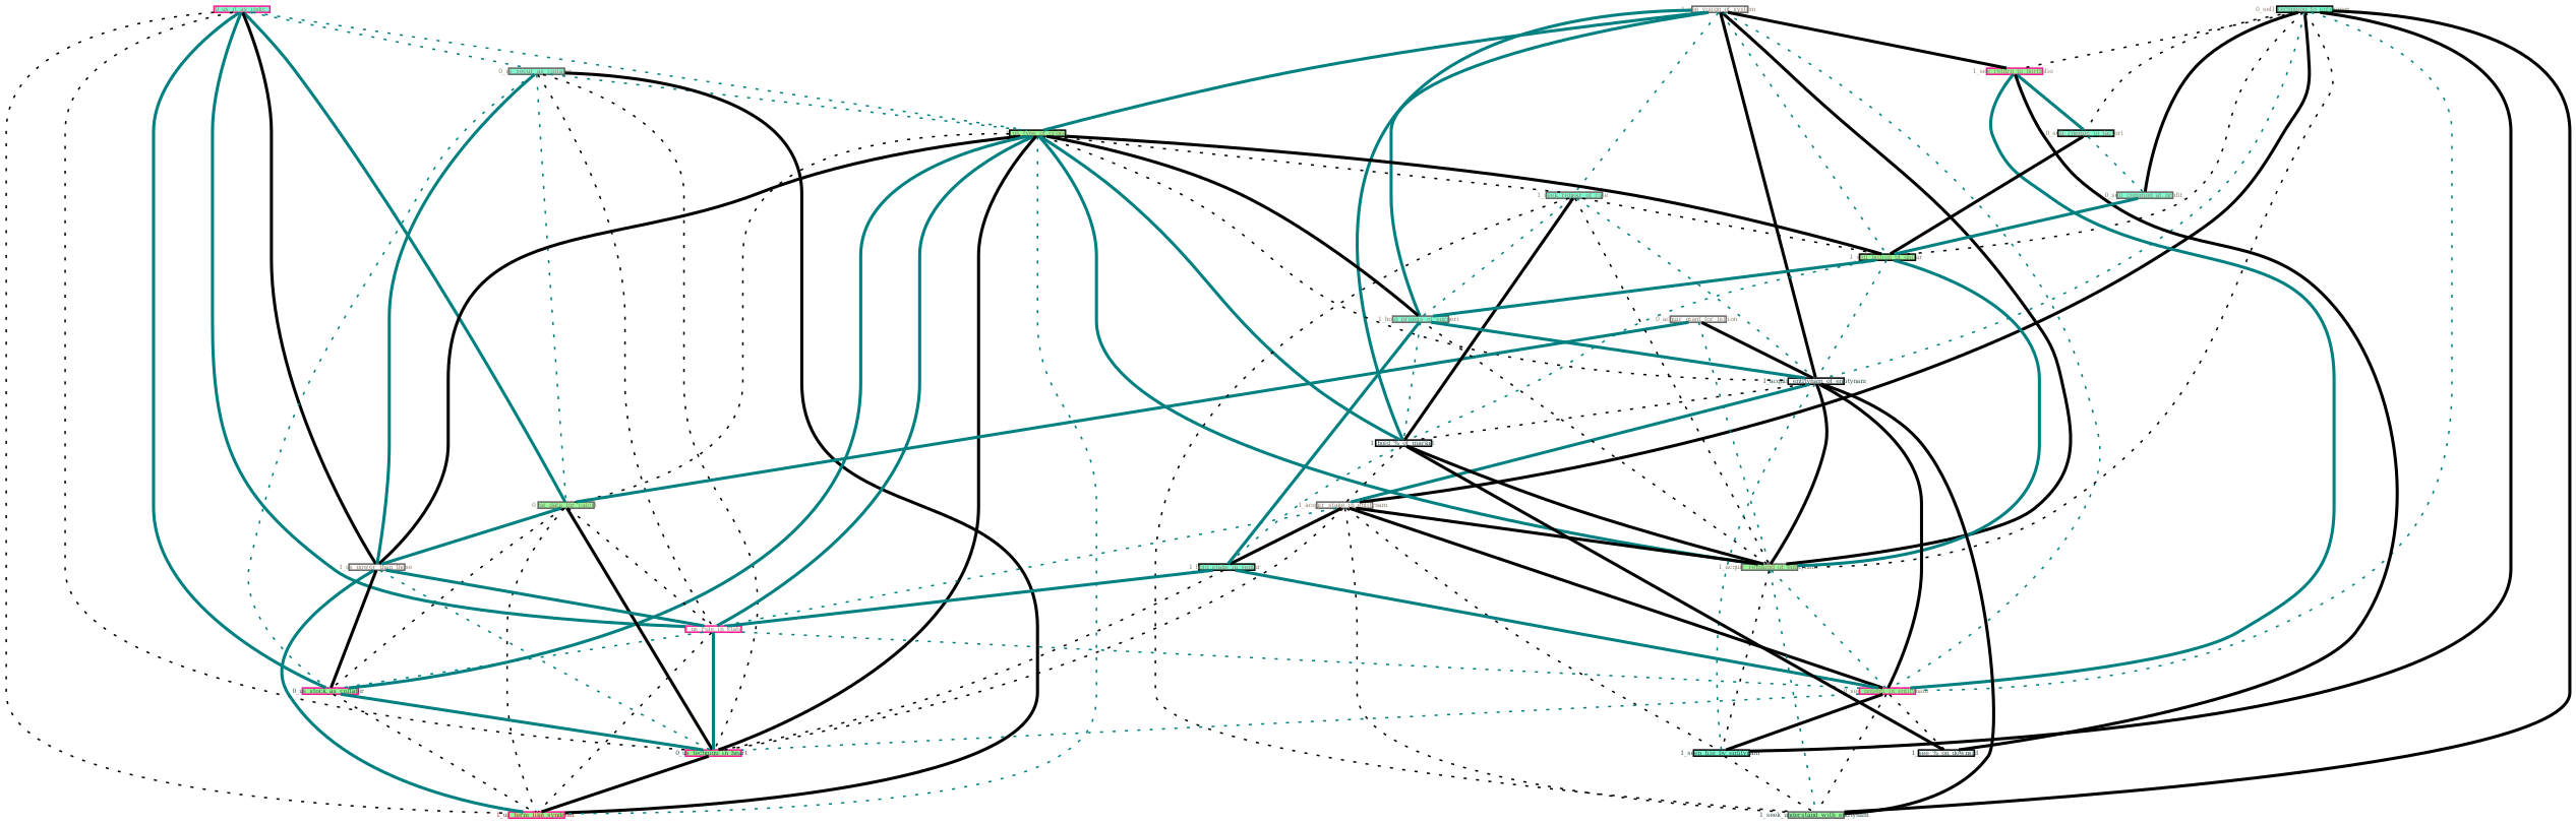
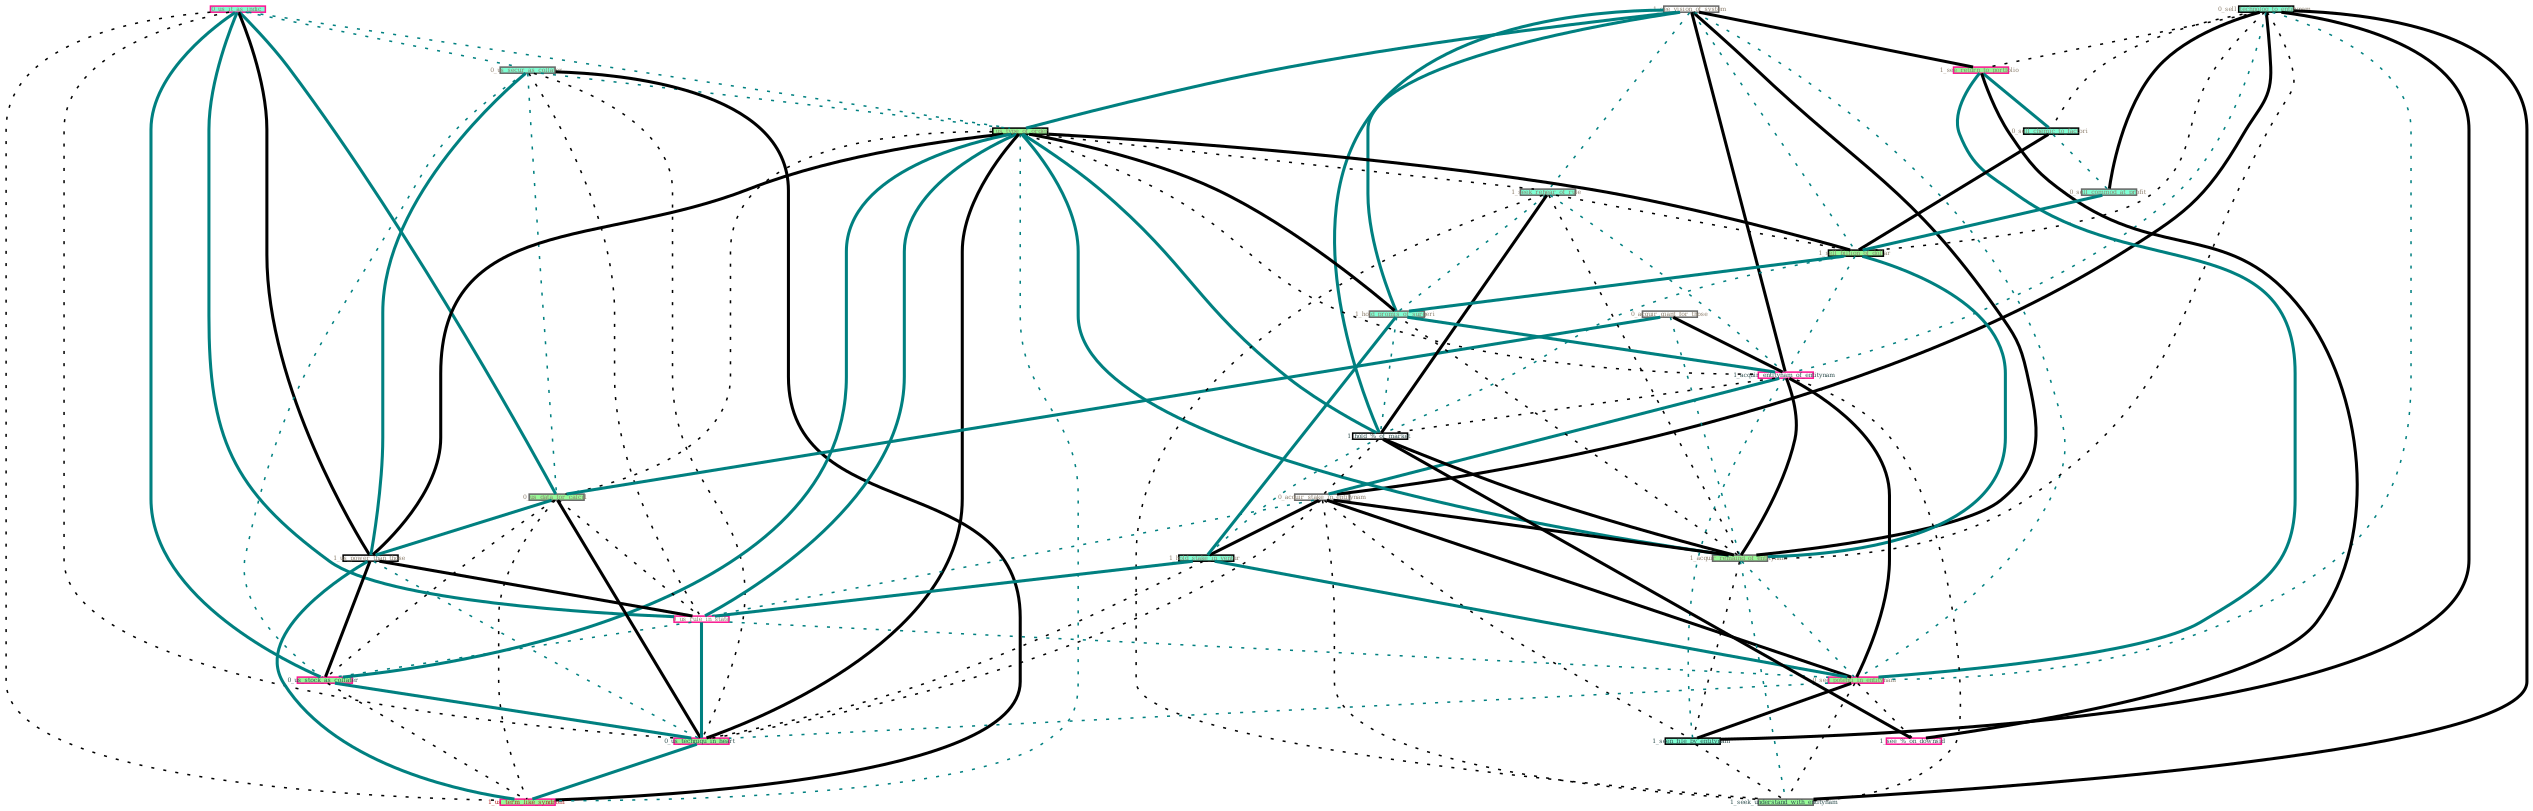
  graph {
    node [color=gray40 fillcolor=palegreen fixedsize=true fontcolor="#8b7d6b" fontsize=4 shape=polygon style=filled]
    edge [color=black style=dotted w=1]
    "1_see_vision_of_system " [fillcolor=white height=.06 width=.5]
    "0_us_it_as_indic " [color=deeppink fillcolor=aquamarine height=.06 width=.5]
    "0_sell_technolog_to_entitynam " [color=black fillcolor=aquamarine height=.06 width=.5]
    "1_see_return_to_portfolio " [color=deeppink height=.06 width=.5]
    "0_us_secur_as_collater " [fillcolor=aquamarine height=.06 width=.5]
    "0_sell_chemic_to_factori " [color=black fillcolor=aquamarine height=.06 width=.5]
    "1_us_type_of_order " [color=black height=.06 width=.5]
-   "0_acquir_giant_for_billion " [fillcolor=white height=.06 width=.5]
+   "0_acquir_giant_for_billion " [fillcolor=white height=.06 width=.5 label="0_acquir_giant_for_those"]
    "0_us_data_for_calcul " [height=.06 width=.5]
    "1_seek_rehear_of_rule " [fillcolor=aquamarine height=.06 width=.5]
-   "1_us_power_than_those " [fillcolor=white height=.06 width=.5]
-   "1_acquir_stake_in_entitynam " [fillcolor=white height=.06 width=.5]
+   "1_us_power_than_those " [color=black fillcolor=white height=.06 width=.5]
+   "1_acquir_stake_in_entitynam " [fillcolor=white height=.06 width=.5 label="0_acquir_stake_in_entitynam"]
    "1_hold_stake_in_ventur " [color=black fillcolor=aquamarine height=.06 width=.5]
    "0_sell_commod_at_profit " [fillcolor=aquamarine height=.06 width=.5]
    "1_acquir_remaind_of_entitynam " [height=.06 width=.5]
    "1_sell_billion_of_dollar " [color=black height=.06 width=.5]
    "1_hold_promis_of_surgeri " [fillcolor=aquamarine height=.06 width=.5]
    n18 [color=deeppink fillcolor=white height=.06 label="0_us_rule_in_state" width=.5]
    "0_see_potenti_in_entitynam " [color=deeppink height=.06 width=.5]
    "1_us_term_like_syndrom " [color=deeppink fontcolor="#b22222" height=.06 width=.5]
-   "1_acquir_entitynam_of_entitynam " [color=black fillcolor=white fontcolor="#2f4f4f" height=.06 width=.5]
+   "1_acquir_entitynam_of_entitynam " [color=deeppink fillcolor=white fontcolor="#2f4f4f" height=.06 width=.5]
    "1_hold_%_of_market " [color=black fillcolor=white fontcolor="#2f4f4f" height=.06 width=.5]
    "0_us_stock_as_collater " [color=deeppink fontcolor="#2f4f4f" height=.06 width=.5]
    "0_us_techniqu_in_heart " [color=deeppink fontcolor="#2f4f4f" height=.06 width=.5]
    "1_seen_file_by_entitynam " [color=black fillcolor=aquamarine fontcolor="#2f4f4f" height=.06 width=.5]
    "1_seek_understand_with_entitynam " [fontcolor="#2f4f4f" height=.06 width=.5]
-   "1_see_%_on_downsid " [color=black fillcolor=white fontcolor="#2f4f4f" height=.06 width=.5]
+   "1_see_%_on_downsid " [color=deeppink fillcolor=white fontcolor="#2f4f4f" height=.06 width=.5]
    subgraph sub_1 {
      "1_see_vision_of_system "
      "0_us_it_as_indic "
      "0_sell_technolog_to_entitynam "
      "1_see_return_to_portfolio "
      "0_us_secur_as_collater "
      "0_sell_chemic_to_factori "
      "1_us_type_of_order "
      "0_acquir_giant_for_billion "
      "0_us_data_for_calcul "
      "1_seek_rehear_of_rule "
      "1_us_power_than_those "
      "1_acquir_stake_in_entitynam "
      "1_hold_stake_in_ventur "
      "0_sell_commod_at_profit "
      "1_acquir_remaind_of_entitynam "
      "1_sell_billion_of_dollar "
      "1_hold_promis_of_surgeri "
      n18
      "0_see_potenti_in_entitynam "
    }
    subgraph sub_2 {
      "1_us_term_like_syndrom "
    }
    "1_see_vision_of_system " -- "1_see_return_to_portfolio " [style=bold]
    "1_see_vision_of_system " -- "1_us_type_of_order " [color=teal style=bold]
    "1_see_vision_of_system " -- "1_seek_rehear_of_rule " [color=teal]
    "1_see_vision_of_system " -- "1_acquir_remaind_of_entitynam " [style=bold]
    "1_see_vision_of_system " -- "1_sell_billion_of_dollar " [color=teal]
    "1_see_vision_of_system " -- "1_hold_promis_of_surgeri " [color=teal style=bold]
    "1_see_vision_of_system " -- "0_see_potenti_in_entitynam " [color=teal]
    "1_see_vision_of_system " -- "1_acquir_entitynam_of_entitynam " [style=bold]
    "1_see_vision_of_system " -- "1_hold_%_of_market " [color=teal style=bold]
    "0_us_it_as_indic " -- "0_us_secur_as_collater " [color=teal w=2]
    "0_us_it_as_indic " -- "1_us_type_of_order " [color=teal]
    "0_us_it_as_indic " -- "0_us_data_for_calcul " [color=teal style=bold]
    "0_us_it_as_indic " -- "1_us_power_than_those " [style=bold]
    "0_us_it_as_indic " -- n18 [color=teal style=bold]
    "0_us_it_as_indic " -- "1_us_term_like_syndrom "
    "0_us_it_as_indic " -- "0_us_stock_as_collater " [color=teal style=bold w=2]
    "0_us_it_as_indic " -- "0_us_techniqu_in_heart "
    "0_sell_technolog_to_entitynam " -- "1_see_return_to_portfolio "
    "0_sell_technolog_to_entitynam " -- "0_sell_chemic_to_factori " [w=2]
    "0_sell_technolog_to_entitynam " -- "1_acquir_stake_in_entitynam " [style=bold]
    "0_sell_technolog_to_entitynam " -- "0_sell_commod_at_profit " [style=bold]
    "0_sell_technolog_to_entitynam " -- "1_acquir_remaind_of_entitynam "
    "0_sell_technolog_to_entitynam " -- "1_sell_billion_of_dollar "
    "0_sell_technolog_to_entitynam " -- "0_see_potenti_in_entitynam " [color=teal]
    "0_sell_technolog_to_entitynam " -- "1_acquir_entitynam_of_entitynam " [color=teal]
    "0_sell_technolog_to_entitynam " -- "1_seen_file_by_entitynam " [style=bold]
    "0_sell_technolog_to_entitynam " -- "1_seek_understand_with_entitynam " [style=bold]
    "1_see_return_to_portfolio " -- "0_sell_chemic_to_factori " [color=teal style=bold]
    "1_see_return_to_portfolio " -- "0_see_potenti_in_entitynam " [color=teal style=bold]
    "1_see_return_to_portfolio " -- "1_see_%_on_downsid " [style=bold]
    "0_us_secur_as_collater " -- "1_us_type_of_order " [color=teal]
    "0_us_secur_as_collater " -- "0_us_data_for_calcul " [color=teal]
    "0_us_secur_as_collater " -- "1_us_power_than_those " [color=teal style=bold]
    "0_us_secur_as_collater " -- n18
    "0_us_secur_as_collater " -- "1_us_term_like_syndrom " [style=bold]
    "0_us_secur_as_collater " -- "0_us_stock_as_collater " [color=teal w=3]
    "0_us_secur_as_collater " -- "0_us_techniqu_in_heart "
    "0_sell_chemic_to_factori " -- "0_sell_commod_at_profit " [color=teal]
    "0_sell_chemic_to_factori " -- "1_sell_billion_of_dollar " [style=bold]
    "1_us_type_of_order " -- "0_us_data_for_calcul "
    "1_us_type_of_order " -- "1_seek_rehear_of_rule "
    "1_us_type_of_order " -- "1_us_power_than_those " [style=bold]
    "1_us_type_of_order " -- "1_acquir_remaind_of_entitynam " [color=teal style=bold]
    "1_us_type_of_order " -- "1_sell_billion_of_dollar " [style=bold]
    "1_us_type_of_order " -- "1_hold_promis_of_surgeri " [style=bold]
    "1_us_type_of_order " -- n18 [color=teal style=bold]
    "1_us_type_of_order " -- "1_us_term_like_syndrom " [color=teal]
    "1_us_type_of_order " -- "1_acquir_entitynam_of_entitynam "
    "1_us_type_of_order " -- "1_hold_%_of_market " [color=teal style=bold]
    "1_us_type_of_order " -- "0_us_stock_as_collater " [color=teal style=bold]
    "1_us_type_of_order " -- "0_us_techniqu_in_heart " [style=bold]
    "0_acquir_giant_for_billion " -- "0_us_data_for_calcul " [color=teal style=bold]
    "0_acquir_giant_for_billion " -- "1_acquir_remaind_of_entitynam " [color=teal]
    "0_acquir_giant_for_billion " -- "1_acquir_entitynam_of_entitynam " [style=bold]
    "0_us_data_for_calcul " -- "1_us_power_than_those " [color=teal style=bold]
    "0_us_data_for_calcul " -- n18
    "0_us_data_for_calcul " -- "1_us_term_like_syndrom "
    "0_us_data_for_calcul " -- "0_us_stock_as_collater "
    "0_us_data_for_calcul " -- "0_us_techniqu_in_heart " [style=bold]
    "1_seek_rehear_of_rule " -- "1_acquir_remaind_of_entitynam "
    "1_seek_rehear_of_rule " -- "1_sell_billion_of_dollar "
    "1_seek_rehear_of_rule " -- "1_hold_promis_of_surgeri " [color=teal]
    "1_seek_rehear_of_rule " -- "1_acquir_entitynam_of_entitynam " [color=teal]
    "1_seek_rehear_of_rule " -- "1_hold_%_of_market " [style=bold]
    "1_seek_rehear_of_rule " -- "1_seek_understand_with_entitynam "
-   "1_us_power_than_those " -- n18 [color=teal style=bold]
+   "1_us_power_than_those " -- n18 [style=bold]
    "1_us_power_than_those " -- "1_us_term_like_syndrom " [color=teal style=bold]
    "1_us_power_than_those " -- "0_us_stock_as_collater " [style=bold]
    "1_us_power_than_those " -- "0_us_techniqu_in_heart " [color=teal]
    "1_acquir_stake_in_entitynam " -- "1_hold_stake_in_ventur " [style=bold w=2]
    "1_acquir_stake_in_entitynam " -- "1_acquir_remaind_of_entitynam " [style=bold w=2]
    "1_acquir_stake_in_entitynam " -- n18 [color=teal]
    "1_acquir_stake_in_entitynam " -- "0_see_potenti_in_entitynam " [style=bold w=2]
    "1_acquir_stake_in_entitynam " -- "1_acquir_entitynam_of_entitynam " [color=teal style=bold w=2]
    "1_acquir_stake_in_entitynam " -- "0_us_techniqu_in_heart "
    "1_acquir_stake_in_entitynam " -- "1_seen_file_by_entitynam "
    "1_acquir_stake_in_entitynam " -- "1_seek_understand_with_entitynam "
    "1_hold_stake_in_ventur " -- "1_hold_promis_of_surgeri " [color=teal style=bold]
    "1_hold_stake_in_ventur " -- n18 [color=teal style=bold]
    "1_hold_stake_in_ventur " -- "0_see_potenti_in_entitynam " [color=teal style=bold]
    "1_hold_stake_in_ventur " -- "1_hold_%_of_market " [color=teal]
    "1_hold_stake_in_ventur " -- "0_us_techniqu_in_heart "
    "0_sell_commod_at_profit " -- "1_sell_billion_of_dollar " [color=teal style=bold]
    "1_acquir_remaind_of_entitynam " -- "1_sell_billion_of_dollar " [color=teal style=bold]
    "1_acquir_remaind_of_entitynam " -- "1_hold_promis_of_surgeri "
    "1_acquir_remaind_of_entitynam " -- "0_see_potenti_in_entitynam " [color=teal]
    "1_acquir_remaind_of_entitynam " -- "1_acquir_entitynam_of_entitynam " [style=bold w=3]
    "1_acquir_remaind_of_entitynam " -- "1_hold_%_of_market " [style=bold]
    "1_acquir_remaind_of_entitynam " -- "1_seen_file_by_entitynam "
    "1_acquir_remaind_of_entitynam " -- "1_seek_understand_with_entitynam " [color=teal]
    "1_sell_billion_of_dollar " -- "1_hold_promis_of_surgeri " [color=teal style=bold]
    "1_sell_billion_of_dollar " -- "1_acquir_entitynam_of_entitynam " [color=teal]
    "1_sell_billion_of_dollar " -- "1_hold_%_of_market " [color=teal]
    "1_hold_promis_of_surgeri " -- "1_acquir_entitynam_of_entitynam " [color=teal style=bold]
    "1_hold_promis_of_surgeri " -- "1_hold_%_of_market " [color=teal w=2]
    n18 -- "0_see_potenti_in_entitynam " [color=teal]
-   n18 -- "1_us_term_like_syndrom "
    n18 -- "0_us_stock_as_collater " [color=teal]
    n18 -- "0_us_techniqu_in_heart " [color=teal style=bold w=2]
    "0_see_potenti_in_entitynam " -- "1_acquir_entitynam_of_entitynam " [style=bold]
    "0_see_potenti_in_entitynam " -- "0_us_techniqu_in_heart " [color=teal]
    "0_see_potenti_in_entitynam " -- "1_seen_file_by_entitynam " [style=bold]
    "0_see_potenti_in_entitynam " -- "1_seek_understand_with_entitynam "
    "0_see_potenti_in_entitynam " -- "1_see_%_on_downsid "
    "1_acquir_entitynam_of_entitynam " -- "1_hold_%_of_market "
    "1_hold_%_of_market " -- "1_acquir_stake_in_entitynam "
    "0_us_stock_as_collater " -- "1_us_term_like_syndrom "
    "0_us_stock_as_collater " -- "0_us_techniqu_in_heart " [color=teal style=bold]
-   "0_us_techniqu_in_heart " -- "1_us_term_like_syndrom " [style=bold]
+   "0_us_techniqu_in_heart " -- "1_us_term_like_syndrom " [color=teal style=bold]
    "1_seen_file_by_entitynam " -- "1_acquir_entitynam_of_entitynam " [color=teal]
    "1_seen_file_by_entitynam " -- "1_seek_understand_with_entitynam "
-   "1_seek_understand_with_entitynam " -- "1_acquir_entitynam_of_entitynam " [style=bold]
+   "1_seek_understand_with_entitynam " -- "1_acquir_entitynam_of_entitynam "
    "1_see_%_on_downsid " -- "1_hold_%_of_market " [style=bold]
  }
